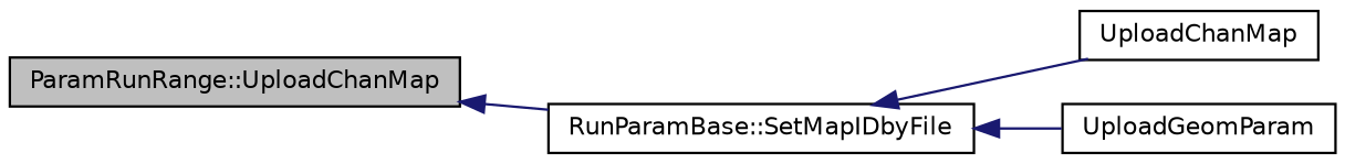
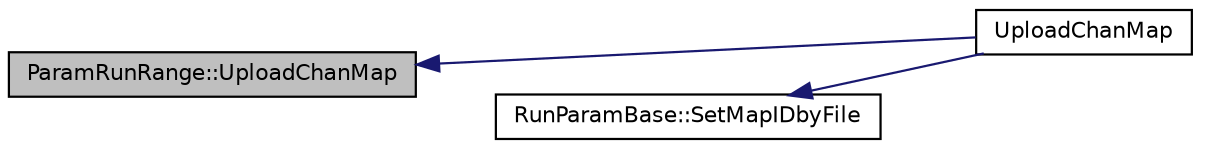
  digraph {
    fontname="DejaVu Sans"
    rankdir=LR
    node [color=black fontname="DejaVu Sans" fontsize=10 shape=record]
    edge [color=midnightblue dir=back fontname="DejaVu Sans" fontsize=10 labelfontname=FreeSans labelfontsize=10 style=solid]
    n1 [fillcolor=grey75 fontcolor=black height=0.2 label="ParamRunRange::UploadChanMap" style=filled width=0.4]
    n2 [height=0.2 label="RunParamBase::SetMapIDbyFile" width=0.4]
    n3 [height=0.2 label=UploadChanMap width=0.4]
-   n4 [height=0.2 label=UploadGeomParam width=0.4]
-   n1 -> n2
+   n1 -> n3
    n2 -> n3
-   n2 -> n4
  }
